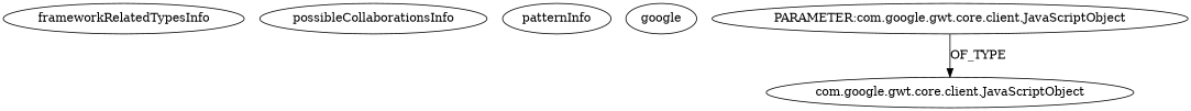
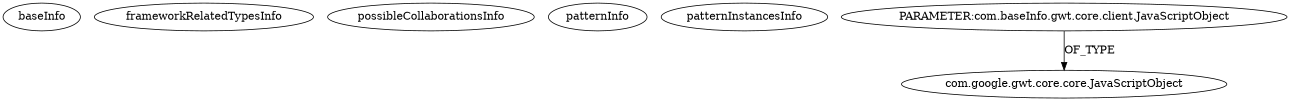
  digraph {
+   baseInfo [category=pattern graphId=6 isAnonymous=false possibleRelation=false]
    frameworkRelatedTypesInfo
    possibleCollaborationsInfo
    patternInfo [frequency=3.0 patternRootClient=null]
-   patternInstancesInfo [0="brychcy-gwt-jquery~/brychcy-gwt-jquery/gwt-jquery-master/src/com/xedge/jquery/client/Deferred.java~Deferred~924" 1="brychcy-gwt-jquery~/brychcy-gwt-jquery/gwt-jquery-master/src/com/xedge/jquery/client/JQuery.java~JQuery~923" 2="pandurangpatil-gwt-youtube~/pandurangpatil-gwt-youtube/gwt-youtube-master/gwt-youtube-player/src/main/java/open/pandurang/gwt/youtube/client/YouTubePlayer.java~YouTubePlayer~4258" label=google]
-   n6 [isFrameworkType=false label="com.google.gwt.core.client.JavaScriptObject" vertexType=FRAMEWORK_CLASS_TYPE]
-   n7 [isFrameworkType=false label="PARAMETER:com.google.gwt.core.client.JavaScriptObject" vertexType=PARAMETER_DECLARATION]
+   patternInstancesInfo [0="brychcy-gwt-jquery~/brychcy-gwt-jquery/gwt-jquery-master/src/com/xedge/jquery/client/Deferred.java~Deferred~924" 1="brychcy-gwt-jquery~/brychcy-gwt-jquery/gwt-jquery-master/src/com/xedge/jquery/client/JQuery.java~JQuery~923" 2="pandurangpatil-gwt-youtube~/pandurangpatil-gwt-youtube/gwt-youtube-master/gwt-youtube-player/src/main/java/open/pandurang/gwt/youtube/client/YouTubePlayer.java~YouTubePlayer~4258"]
+   n6 [isFrameworkType=false label="com.google.gwt.core.core.JavaScriptObject" vertexType=FRAMEWORK_CLASS_TYPE]
+   n7 [isFrameworkType=false label="PARAMETER:com.baseInfo.gwt.core.client.JavaScriptObject" vertexType=PARAMETER_DECLARATION]
    n7 -> n6 [label=OF_TYPE]
  }
